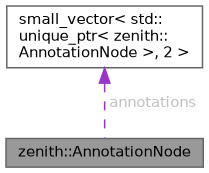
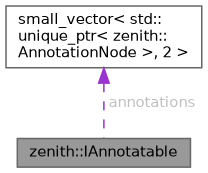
  digraph {
    node [color=gray40 fontname=Helvetica fontsize=10 shape=box style=filled]
-   n1 [fillcolor=grey60 fontcolor=black height=0.2 label="zenith::AnnotationNode" width=0.4]
+   n1 [fillcolor=grey60 fontcolor=black height=0.2 label="zenith::IAnnotatable" width=0.4]
    n2 [fillcolor=white height=0.2 label="small_vector\< std::\lunique_ptr\< zenith::\lAnnotationNode \>, 2 \>" width=0.4]
    n2 -> n1 [color=darkorchid3 dir=back fontcolor=grey fontname=Helvetica fontsize=10 label=" annotations" labelfontname=Helvetica labelfontsize=10 style=dashed]
  }
